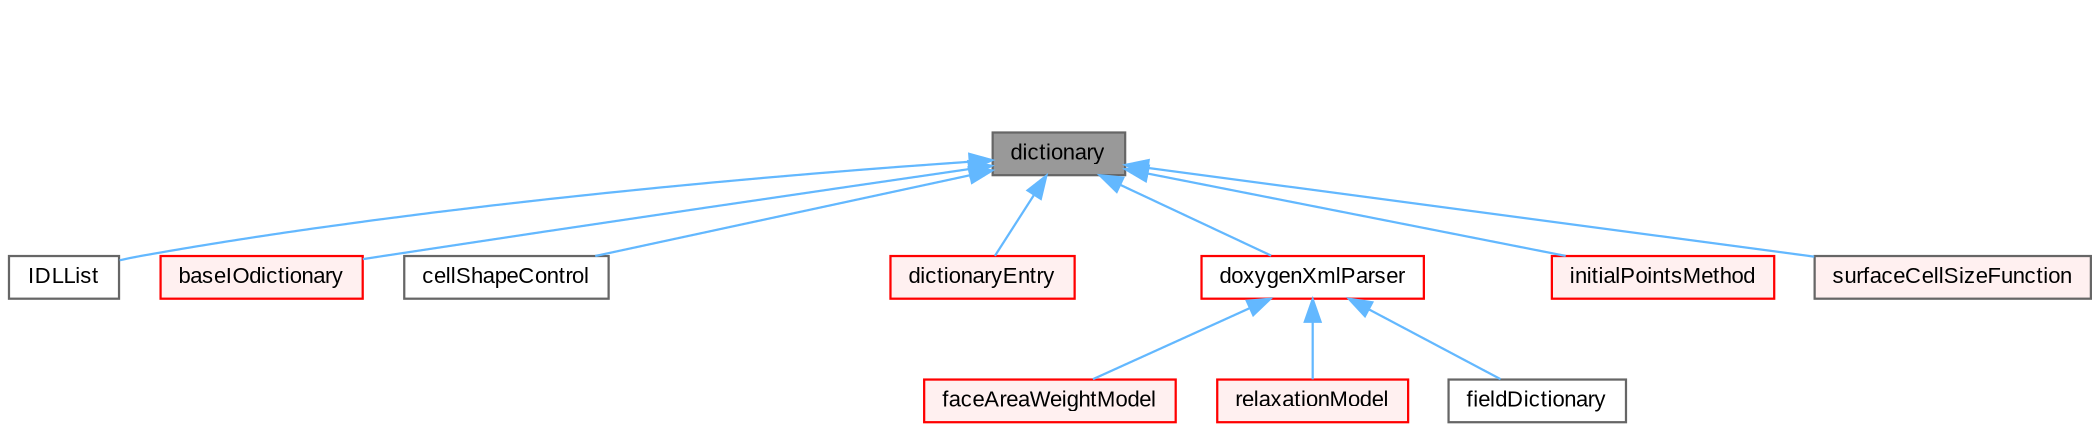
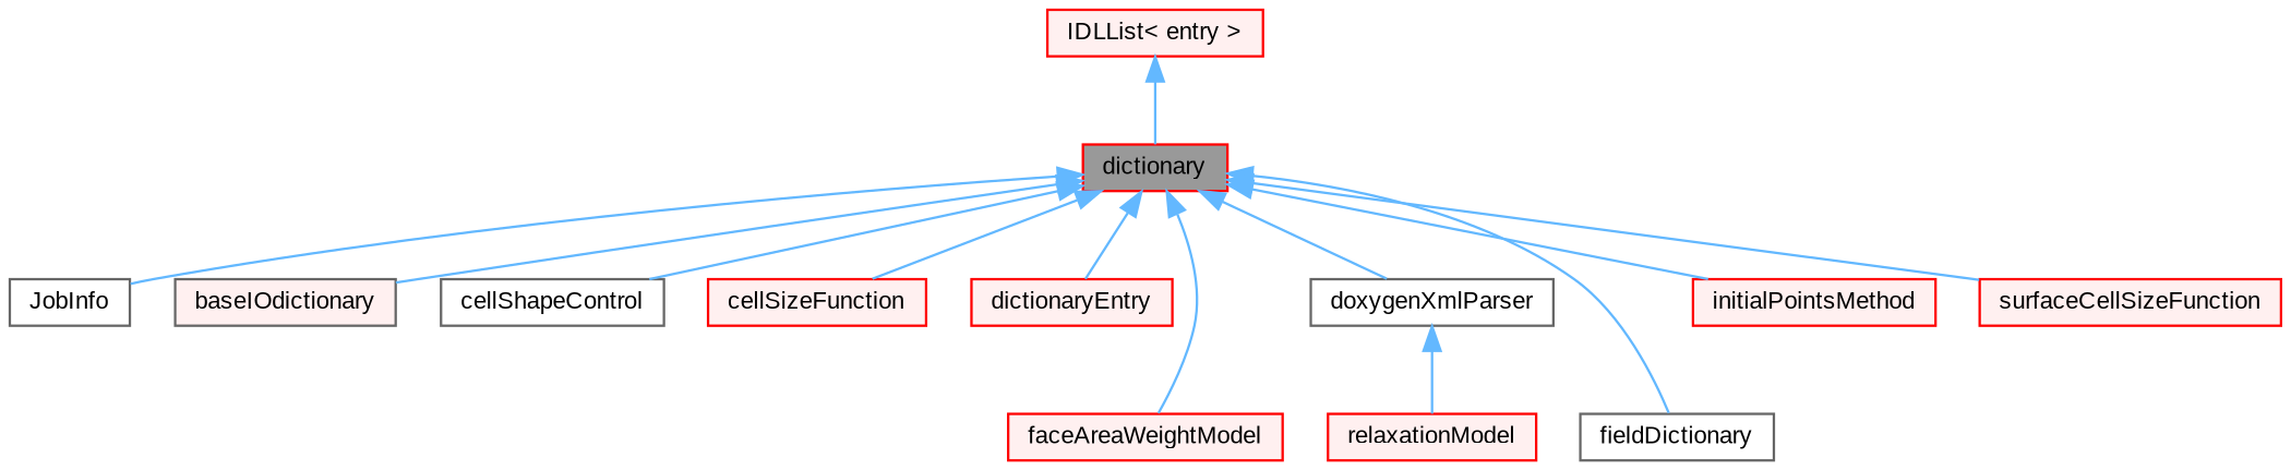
  digraph {
    fontname="Liberation Sans"
    rankdir=TB
    node [color=red fillcolor="#FFF0F0" fontname="Liberation Sans" fontsize=10 shape=box style=filled]
    edge [color=steelblue1 dir=back fontname="Liberation Sans" fontsize=10 labelfontname=Helvetica labelfontsize=10 style=solid]
-   n1 [color=gray40 fillcolor=grey60 fontcolor=black height=0.2 label=dictionary width=0.4]
-   n2 [color=gray40 fillcolor=white height=0.2 label=IDLList width=0.4]
-   n3 [height=0.2 label=baseIOdictionary width=0.4]
+   n1 [fillcolor=grey60 fontcolor=black height=0.2 label=dictionary width=0.4]
+   n2 [color=gray40 fillcolor=white height=0.2 label=JobInfo width=0.4]
+   n3 [color=gray40 height=0.2 label=baseIOdictionary width=0.4]
    n4 [color=gray40 fillcolor=white height=0.2 label=cellShapeControl width=0.4]
+   n5 [height=0.2 label=cellSizeFunction width=0.4]
    n6 [height=0.2 label=dictionaryEntry width=0.4]
-   n7 [fillcolor=white height=0.2 label=doxygenXmlParser width=0.4]
+   n7 [color=gray40 fillcolor=white height=0.2 label=doxygenXmlParser width=0.4]
    n8 [height=0.2 label=faceAreaWeightModel width=0.4]
    n9 [color=gray40 fillcolor=white height=0.2 label=fieldDictionary width=0.4]
    n10 [height=0.2 label=initialPointsMethod width=0.4]
-   n11 [color=gray40 height=0.2 label=surfaceCellSizeFunction width=0.4]
+   n11 [height=0.2 label=surfaceCellSizeFunction width=0.4]
    n12 [height=0.2 label=relaxationModel width=0.4]
+   n13 [height=0.2 label="IDLList\< entry \>" width=0.4]
    n1 -> n2
    n1 -> n3
    n1 -> n4
+   n1 -> n5
    n1 -> n6
    n1 -> n7
-   n7 -> n8
-   n7 -> n9
+   n1 -> n8
+   n1 -> n9
    n1 -> n10
    n1 -> n11
    n7 -> n12
+   n13 -> n1
  }
